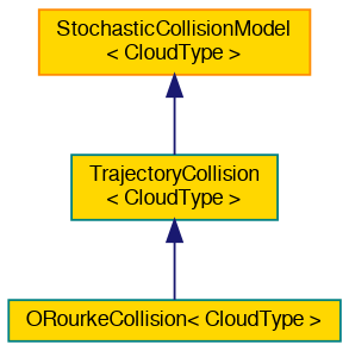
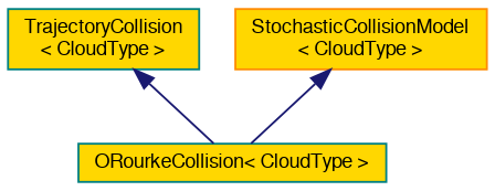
  digraph {
    node [color=teal fillcolor=gold fontname=FreeSans fontsize=10 shape=record style=filled]
    edge [color=midnightblue dir=back fontname=FreeSans fontsize=10 labelfontname=FreeSans labelfontsize=10 style=solid]
    n1 [fontcolor=black height=0.2 label="ORourkeCollision\< CloudType \>" width=0.4]
    n2 [height=0.2 label="TrajectoryCollision\l\< CloudType \>" width=0.4]
    n3 [color=darkorange height=0.2 label="StochasticCollisionModel\l\< CloudType \>" width=0.4]
    n2 -> n1
-   n3 -> n2
+   n3 -> n1
  }
